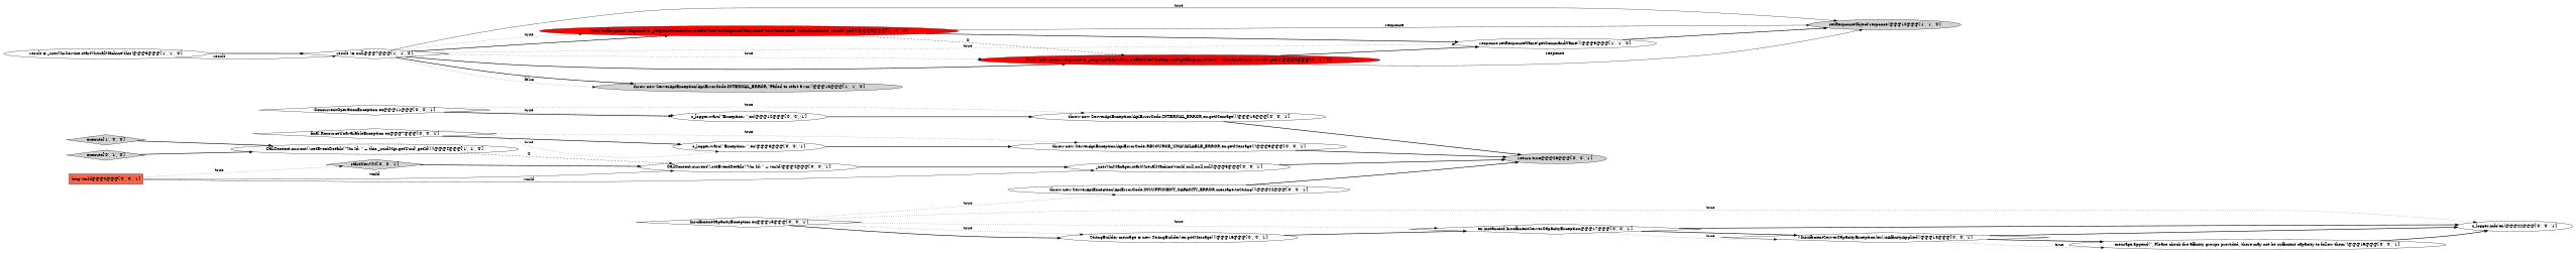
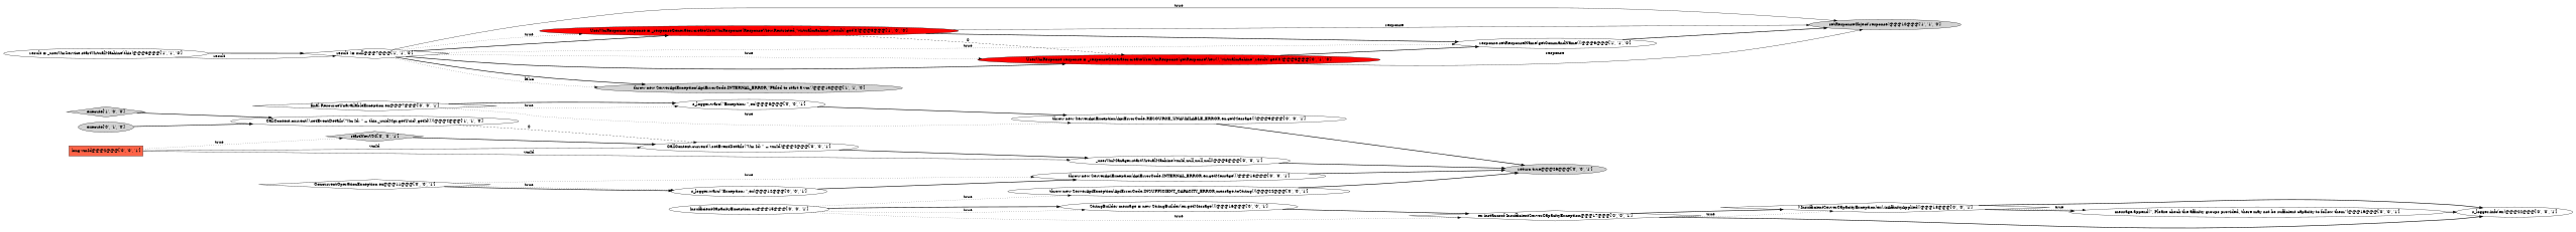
  digraph {
    rankdir=LR
    node [fillcolor=white shape=ellipse style=filled]
    edge [style=bold]
    n1 [label="throw new ServerApiException(ApiErrorCode.RESOURCE_UNAVAILABLE_ERROR,ex.getMessage())@@@9@@@['0', '0', '1']"]
    n2 [fillcolor=lightgray label="return true@@@26@@@['0', '0', '1']"]
    n3 [label="_userVmManager.startVirtualMachine(vmId,null,null,null)@@@5@@@['0', '0', '1']"]
    n4 [label="((InsufficientServerCapacityException)ex).isAffinityApplied()@@@18@@@['0', '0', '1']" shape=diamond]
    n5 [label="message.append(\", Please check the affinity groups provided, there may not be sufficient capacity to follow them\")@@@19@@@['0', '0', '1']"]
    n6 [label="s_logger.info(ex)@@@22@@@['0', '0', '1']"]
    n7 [label="result != null@@@7@@@['1', '1', '0']" shape=diamond]
    n8 [fillcolor=lightgray label="setResponseObject(response)@@@10@@@['1', '1', '0']"]
    n9 [fillcolor=red label="UserVmResponse response = _responseGenerator.createUserVmResponse(ResponseView.Restricted,\"virtualmachine\",result).get(0)@@@8@@@['1', '0', '0']"]
    n10 [label="response.setResponseName(getCommandName())@@@9@@@['1', '1', '0']"]
    n11 [fillcolor=lightgray label="throw new ServerApiException(ApiErrorCode.INTERNAL_ERROR,\"Failed to start a vm\")@@@13@@@['1', '1', '0']"]
    n12 [fillcolor=red label="UserVmResponse response = _responseGenerator.createUserVmResponse(getResponseView(),\"virtualmachine\",result).get(0)@@@8@@@['0', '1', '0']"]
    n13 [label="throw new ServerApiException(ApiErrorCode.INTERNAL_ERROR,ex.getMessage())@@@13@@@['0', '0', '1']"]
    n14 [label="CallContext.current().setEventDetails(\"Vm Id: \" + this._uuidMgr.getUuid(,getId()))@@@4@@@['1', '1', '0']"]
    n15 [label="CallContext.current().setEventDetails(\"Vm Id: \" + vmId)@@@4@@@['0', '0', '1']"]
    n16 [label="ConcurrentOperationException ex@@@11@@@['0', '0', '1']" shape=diamond]
    n17 [label="s_logger.warn(\"Exception: \",ex)@@@12@@@['0', '0', '1']"]
    n18 [label="throw new ServerApiException(ApiErrorCode.INSUFFICIENT_CAPACITY_ERROR,message.toString())@@@24@@@['0', '0', '1']"]
    n19 [label="result = _userVmService.startVirtualMachine(this)@@@6@@@['1', '1', '0']"]
    n20 [label="StringBuilder message = new StringBuilder(ex.getMessage())@@@16@@@['0', '0', '1']"]
    n21 [label="ex instanceof InsufficientServerCapacityException@@@17@@@['0', '0', '1']" shape=diamond]
-   n22 [label="InsufficientCapacityException ex@@@15@@@['0', '0', '1']" shape=diamond]
+   n22 [label="InsufficientCapacityException ex@@@15@@@['0', '0', '1']"]
    n23 [fillcolor=lightgray label="execute['1', '0', '0']" shape=diamond]
    n24 [label="s_logger.warn(\"Exception: \",ex)@@@8@@@['0', '0', '1']"]
-   n25 [fillcolor=lightgray label="execute['0', '1', '0']" shape=diamond]
+   n25 [fillcolor=lightgray label="execute['0', '1', '0']"]
    n26 [label="final ResourceUnavailableException ex@@@7@@@['0', '0', '1']" shape=diamond]
    n27 [fillcolor=lightgray label="startNewVM['0', '0', '1']" shape=diamond]
    n28 [fillcolor=tomato label="long vmId@@@2@@@['0', '0', '1']" shape=box]
    n1 -> n2
    n3 -> n2
    n4 -> n5 [label=true style=dotted]
    n4 -> n5
    n4 -> n6
    n5 -> n6
    n7 -> n8 [label=true style=solid]
    n7 -> n9 [label=true style=dotted]
    n7 -> n9
    n7 -> n10 [label=true style=dotted]
    n7 -> n11
    n7 -> n11 [label=false style=dotted]
    n7 -> n12
    n7 -> n12 [label=true style=dotted]
    n9 -> n8 [label=response style=solid]
    n9 -> n10
    n9 -> n12 [label=0 style=dashed]
    n10 -> n8
    n12 -> n8 [label=response style=solid]
    n12 -> n10
    n13 -> n2
    n14 -> n15 [label=0 style=dashed]
    n15 -> n3
    n16 -> n13 [label=true style=dotted]
    n16 -> n17 [label=true style=dotted]
    n16 -> n17
    n17 -> n13
    n18 -> n2
    n19 -> n7
    n19 -> n7 [label=result style=solid]
    n20 -> n21
    n21 -> n4
    n21 -> n4 [label=true style=dotted]
    n21 -> n6
-   n22 -> n6 [label=true style=dotted]
    n22 -> n18 [label=true style=dotted]
    n22 -> n20
    n22 -> n20 [label=true style=dotted]
    n22 -> n21 [label=true style=dotted]
    n23 -> n14
    n24 -> n1
    n25 -> n14
    n26 -> n1 [label=true style=dotted]
    n26 -> n24
    n26 -> n24 [label=true style=dotted]
    n27 -> n15
    n28 -> n3 [label=vmId style=solid]
    n28 -> n15 [label=vmId style=solid]
    n28 -> n27 [label=true style=dotted]
  }
